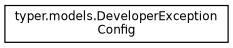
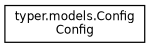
  digraph {
    rankdir=TB
-   n1 [color=black fillcolor=white fontname=Helvetica fontsize=10 height=0.2 label="typer.models.DeveloperException\lConfig" shape=record style=filled width=0.4]
+   n1 [color=black fillcolor=white fontname=Helvetica fontsize=10 height=0.2 label="typer.models.Config\lConfig" shape=record style=filled width=0.4]
  }
